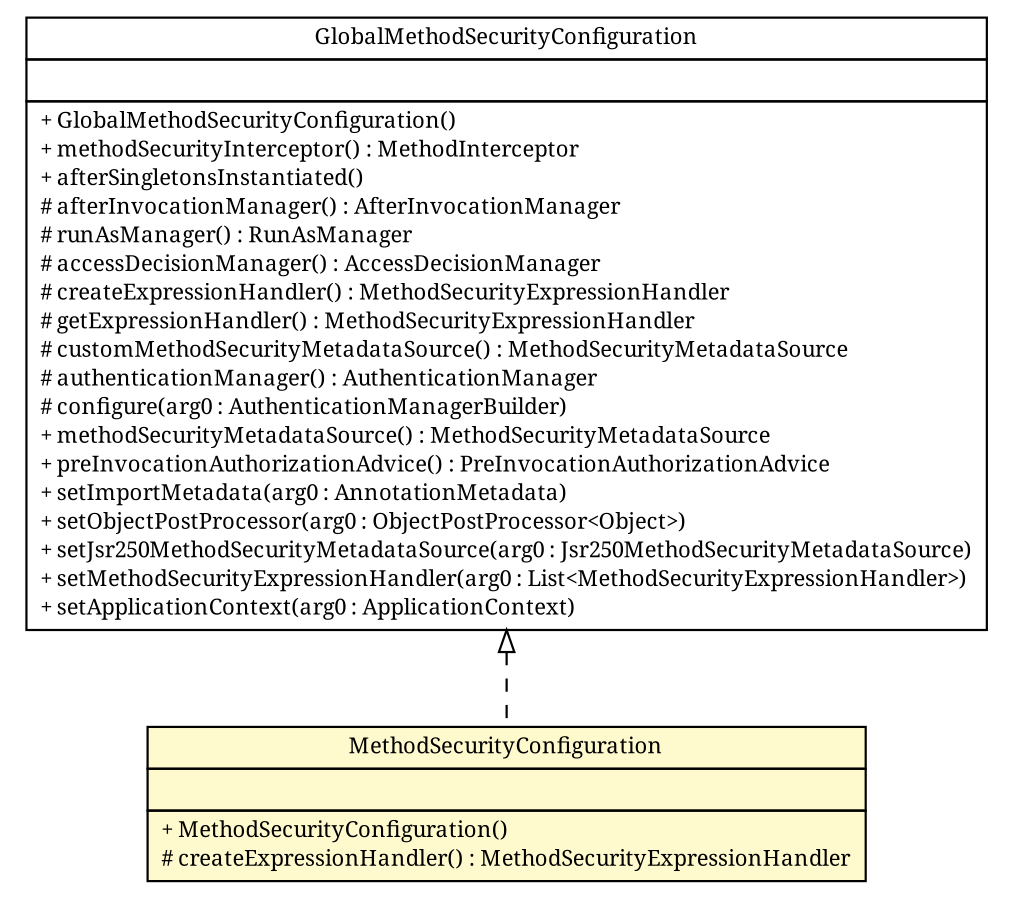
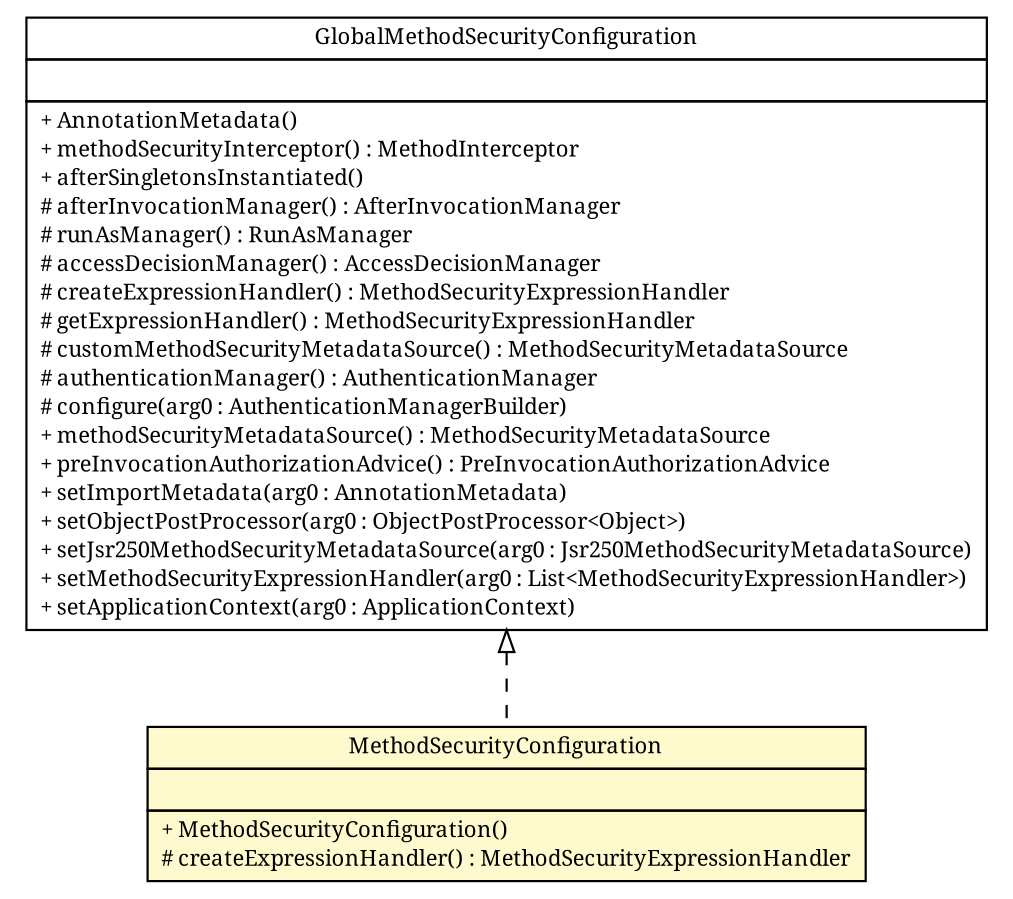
  digraph {
    nodesep=0.25
    ranksep=0.5
    fontname="Noto Serif"
    node [fontcolor=black fontname="Noto Serif" fontsize=10.0 shape=plaintext]
    n1 [label=<<table title="cn.home1.oss.lib.security.starter.MethodSecurityConfiguration" border="0" cellborder="1" cellspacing="0" cellpadding="2" port="p" bgcolor="lemonChiffon" href="./MethodSecurityConfiguration.html"> 		<tr><td><table border="0" cellspacing="0" cellpadding="1"> <tr><td align="center" balign="center"> MethodSecurityConfiguration </td></tr> 		</table></td></tr> 		<tr><td><table border="0" cellspacing="0" cellpadding="1"> <tr><td align="left" balign="left">  </td></tr> 		</table></td></tr> 		<tr><td><table border="0" cellspacing="0" cellpadding="1"> <tr><td align="left" balign="left"> + MethodSecurityConfiguration() </td></tr> <tr><td align="left" balign="left"> # createExpressionHandler() : MethodSecurityExpressionHandler </td></tr> 		</table></td></tr> 		</table>>]
-   n2 [label=<<table title="org.springframework.security.config.annotation.method.configuration.GlobalMethodSecurityConfiguration" border="0" cellborder="1" cellspacing="0" cellpadding="2" port="p" href="http://java.sun.com/j2se/1.4.2/docs/api/org/springframework/security/config/annotation/method/configuration/GlobalMethodSecurityConfiguration.html"> 		<tr><td><table border="0" cellspacing="0" cellpadding="1"> <tr><td align="center" balign="center"> GlobalMethodSecurityConfiguration </td></tr> 		</table></td></tr> 		<tr><td><table border="0" cellspacing="0" cellpadding="1"> <tr><td align="left" balign="left">  </td></tr> 		</table></td></tr> 		<tr><td><table border="0" cellspacing="0" cellpadding="1"> <tr><td align="left" balign="left"> + GlobalMethodSecurityConfiguration() </td></tr> <tr><td align="left" balign="left"> + methodSecurityInterceptor() : MethodInterceptor </td></tr> <tr><td align="left" balign="left"> + afterSingletonsInstantiated() </td></tr> <tr><td align="left" balign="left"> # afterInvocationManager() : AfterInvocationManager </td></tr> <tr><td align="left" balign="left"> # runAsManager() : RunAsManager </td></tr> <tr><td align="left" balign="left"> # accessDecisionManager() : AccessDecisionManager </td></tr> <tr><td align="left" balign="left"> # createExpressionHandler() : MethodSecurityExpressionHandler </td></tr> <tr><td align="left" balign="left"> # getExpressionHandler() : MethodSecurityExpressionHandler </td></tr> <tr><td align="left" balign="left"> # customMethodSecurityMetadataSource() : MethodSecurityMetadataSource </td></tr> <tr><td align="left" balign="left"> # authenticationManager() : AuthenticationManager </td></tr> <tr><td align="left" balign="left"> # configure(arg0 : AuthenticationManagerBuilder) </td></tr> <tr><td align="left" balign="left"> + methodSecurityMetadataSource() : MethodSecurityMetadataSource </td></tr> <tr><td align="left" balign="left"> + preInvocationAuthorizationAdvice() : PreInvocationAuthorizationAdvice </td></tr> <tr><td align="left" balign="left"> + setImportMetadata(arg0 : AnnotationMetadata) </td></tr> <tr><td align="left" balign="left"> + setObjectPostProcessor(arg0 : ObjectPostProcessor&lt;Object&gt;) </td></tr> <tr><td align="left" balign="left"> + setJsr250MethodSecurityMetadataSource(arg0 : Jsr250MethodSecurityMetadataSource) </td></tr> <tr><td align="left" balign="left"> + setMethodSecurityExpressionHandler(arg0 : List&lt;MethodSecurityExpressionHandler&gt;) </td></tr> <tr><td align="left" balign="left"> + setApplicationContext(arg0 : ApplicationContext) </td></tr> 		</table></td></tr> 		</table>>]
+   n2 [label=<<table title="org.springframework.security.config.annotation.method.configuration.GlobalMethodSecurityConfiguration" border="0" cellborder="1" cellspacing="0" cellpadding="2" port="p" href="http://java.sun.com/j2se/1.4.2/docs/api/org/springframework/security/config/annotation/method/configuration/GlobalMethodSecurityConfiguration.html"> 		<tr><td><table border="0" cellspacing="0" cellpadding="1"> <tr><td align="center" balign="center"> GlobalMethodSecurityConfiguration </td></tr> 		</table></td></tr> 		<tr><td><table border="0" cellspacing="0" cellpadding="1"> <tr><td align="left" balign="left">  </td></tr> 		</table></td></tr> 		<tr><td><table border="0" cellspacing="0" cellpadding="1"> <tr><td align="left" balign="left"> + AnnotationMetadata() </td></tr> <tr><td align="left" balign="left"> + methodSecurityInterceptor() : MethodInterceptor </td></tr> <tr><td align="left" balign="left"> + afterSingletonsInstantiated() </td></tr> <tr><td align="left" balign="left"> # afterInvocationManager() : AfterInvocationManager </td></tr> <tr><td align="left" balign="left"> # runAsManager() : RunAsManager </td></tr> <tr><td align="left" balign="left"> # accessDecisionManager() : AccessDecisionManager </td></tr> <tr><td align="left" balign="left"> # createExpressionHandler() : MethodSecurityExpressionHandler </td></tr> <tr><td align="left" balign="left"> # getExpressionHandler() : MethodSecurityExpressionHandler </td></tr> <tr><td align="left" balign="left"> # customMethodSecurityMetadataSource() : MethodSecurityMetadataSource </td></tr> <tr><td align="left" balign="left"> # authenticationManager() : AuthenticationManager </td></tr> <tr><td align="left" balign="left"> # configure(arg0 : AuthenticationManagerBuilder) </td></tr> <tr><td align="left" balign="left"> + methodSecurityMetadataSource() : MethodSecurityMetadataSource </td></tr> <tr><td align="left" balign="left"> + preInvocationAuthorizationAdvice() : PreInvocationAuthorizationAdvice </td></tr> <tr><td align="left" balign="left"> + setImportMetadata(arg0 : AnnotationMetadata) </td></tr> <tr><td align="left" balign="left"> + setObjectPostProcessor(arg0 : ObjectPostProcessor&lt;Object&gt;) </td></tr> <tr><td align="left" balign="left"> + setJsr250MethodSecurityMetadataSource(arg0 : Jsr250MethodSecurityMetadataSource) </td></tr> <tr><td align="left" balign="left"> + setMethodSecurityExpressionHandler(arg0 : List&lt;MethodSecurityExpressionHandler&gt;) </td></tr> <tr><td align="left" balign="left"> + setApplicationContext(arg0 : ApplicationContext) </td></tr> 		</table></td></tr> 		</table>>]
    n2 -> n1 [arrowtail=empty dir=back fontname="Noto Serif" fontsize=10 headport=p labelfontname=Helvetica labelfontsize=10 tailport=p style=dashed]
  }
